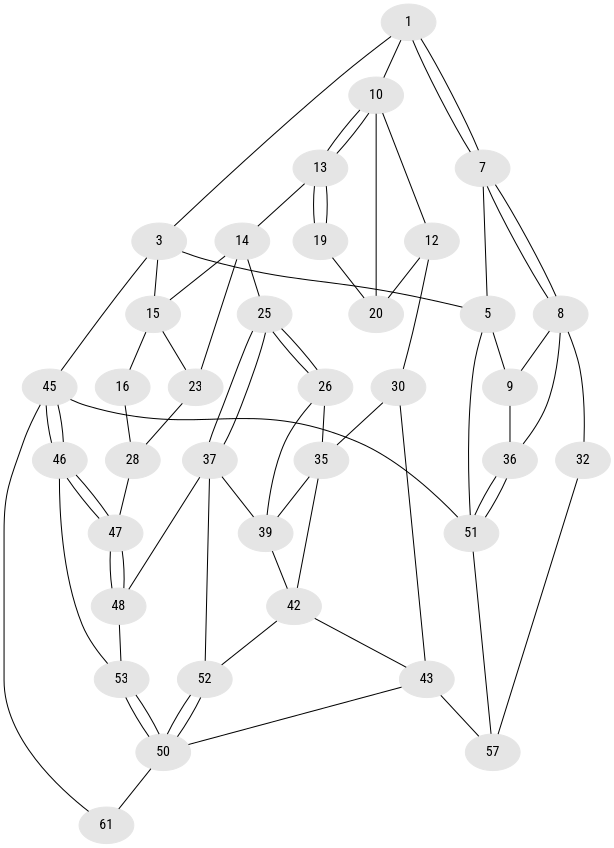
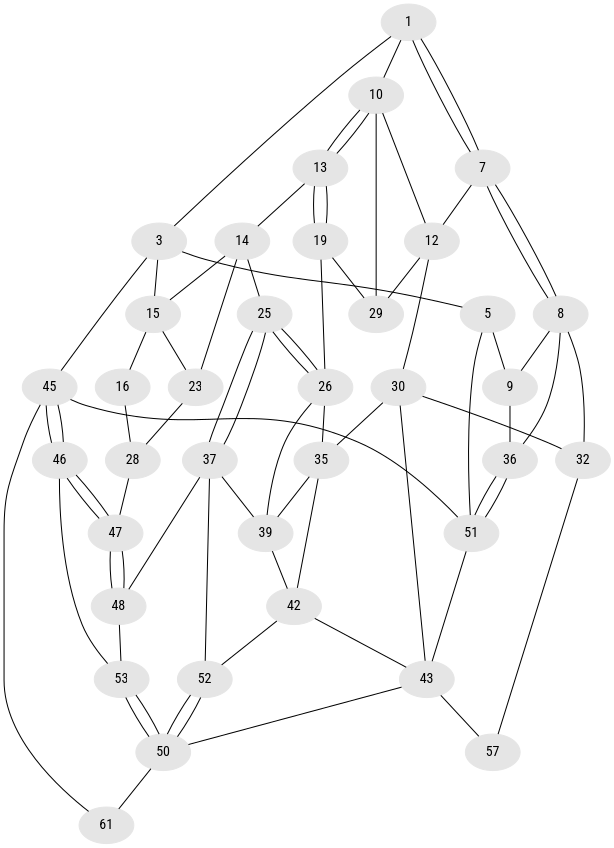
  graph {
    fontname="Roboto Condensed"
    node [color=gray90 fontname="Roboto Condensed" style=filled]
    edge [fontname="Roboto Condensed"]
    1 [super="+2"]
    3 [super="+4"]
    7
    10 [super="+11"]
    5 [super="+6"]
    15 [super="+18"]
    45 [super="+63"]
    8 [super="+33"]
    12 [super="+22"]
    13
-   20 [super="+21"]
+   20 [super="+21" label=29]
    9 [super="+29"]
    51 [super="+62"]
    16 [super="+17"]
    23
    28 [super="+44"]
    46 [super="+60"]
    61
    36
    57 [super="+58"]
    32
    30 [super="+31"]
    14 [super="+24"]
    19 [super="+27"]
    35 [super="+41"]
    43 [super="+56"]
    25
    26 [super="+34"]
    37 [super="+38"]
    47
    39 [super="+40"]
    48 [super="+49"]
    52
    42 [super="+50"]
    n35 [label=50 super="+55"]
    53 [super="+59"]
    1 -- 3
    1 -- 7
    1 -- 7
    1 -- 10
    3 -- 5
    3 -- 15
    3 -- 45
    7 -- 8
    7 -- 8
-   7 -- 5
+   7 -- 12
    10 -- 12
    10 -- 13
    10 -- 13
    10 -- 20
    5 -- 9 [weight=2]
    5 -- 51
    15 -- 16
    15 -- 23
    45 -- 51 [weight=2]
    45 -- 46
    45 -- 46
    45 -- 61
    8 -- 9
    8 -- 36
    8 -- 32
    12 -- 20
    12 -- 30
    13 -- 14
    13 -- 19
    13 -- 19
    9 -- 36
-   51 -- 57 [weight=2]
+   51 -- 43 [weight=2]
    16 -- 28 [weight=2]
    23 -- 28
    28 -- 47
    46 -- 47
    46 -- 47
    46 -- 53
    36 -- 51
    36 -- 51
    32 -- 57
+   30 -- 32
    30 -- 35
    30 -- 43
    14 -- 15
    14 -- 23
    14 -- 25
    19 -- 20 [weight=2]
+   19 -- 26
    35 -- 39
    35 -- 42
    43 -- 57
    43 -- n35
    25 -- 26
    25 -- 26
    25 -- 37
    25 -- 37
    26 -- 35
    26 -- 39
    37 -- 39
    37 -- 48
    37 -- 52
    47 -- 48
    47 -- 48
    39 -- 42
    48 -- 53
    52 -- n35
    52 -- n35
    42 -- 43
    42 -- 52
    n35 -- 61
    53 -- n35
    53 -- n35
  }
